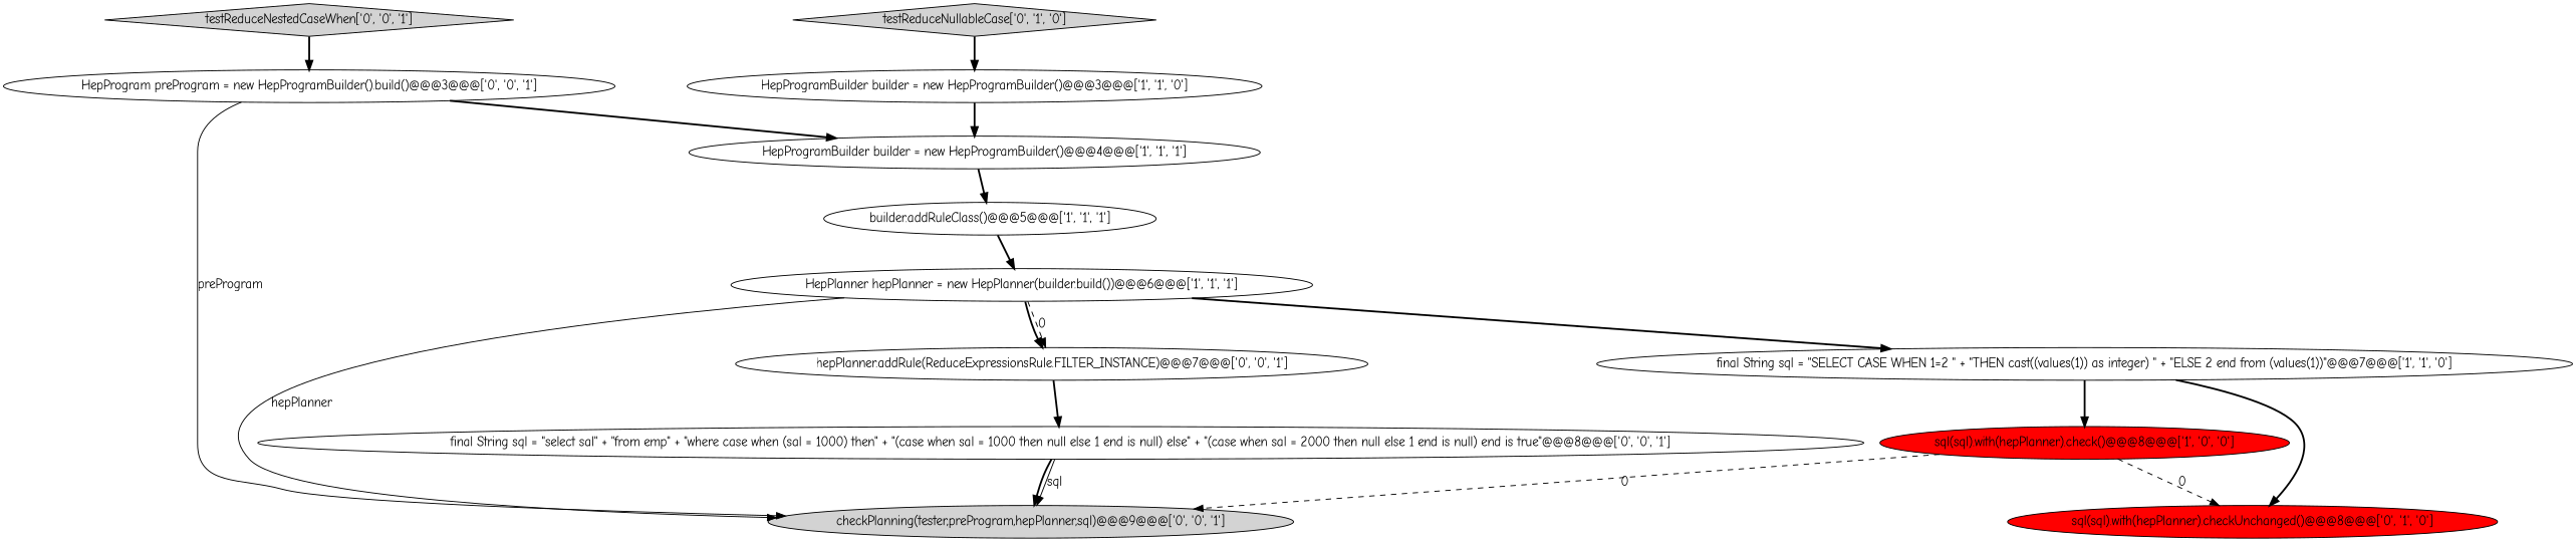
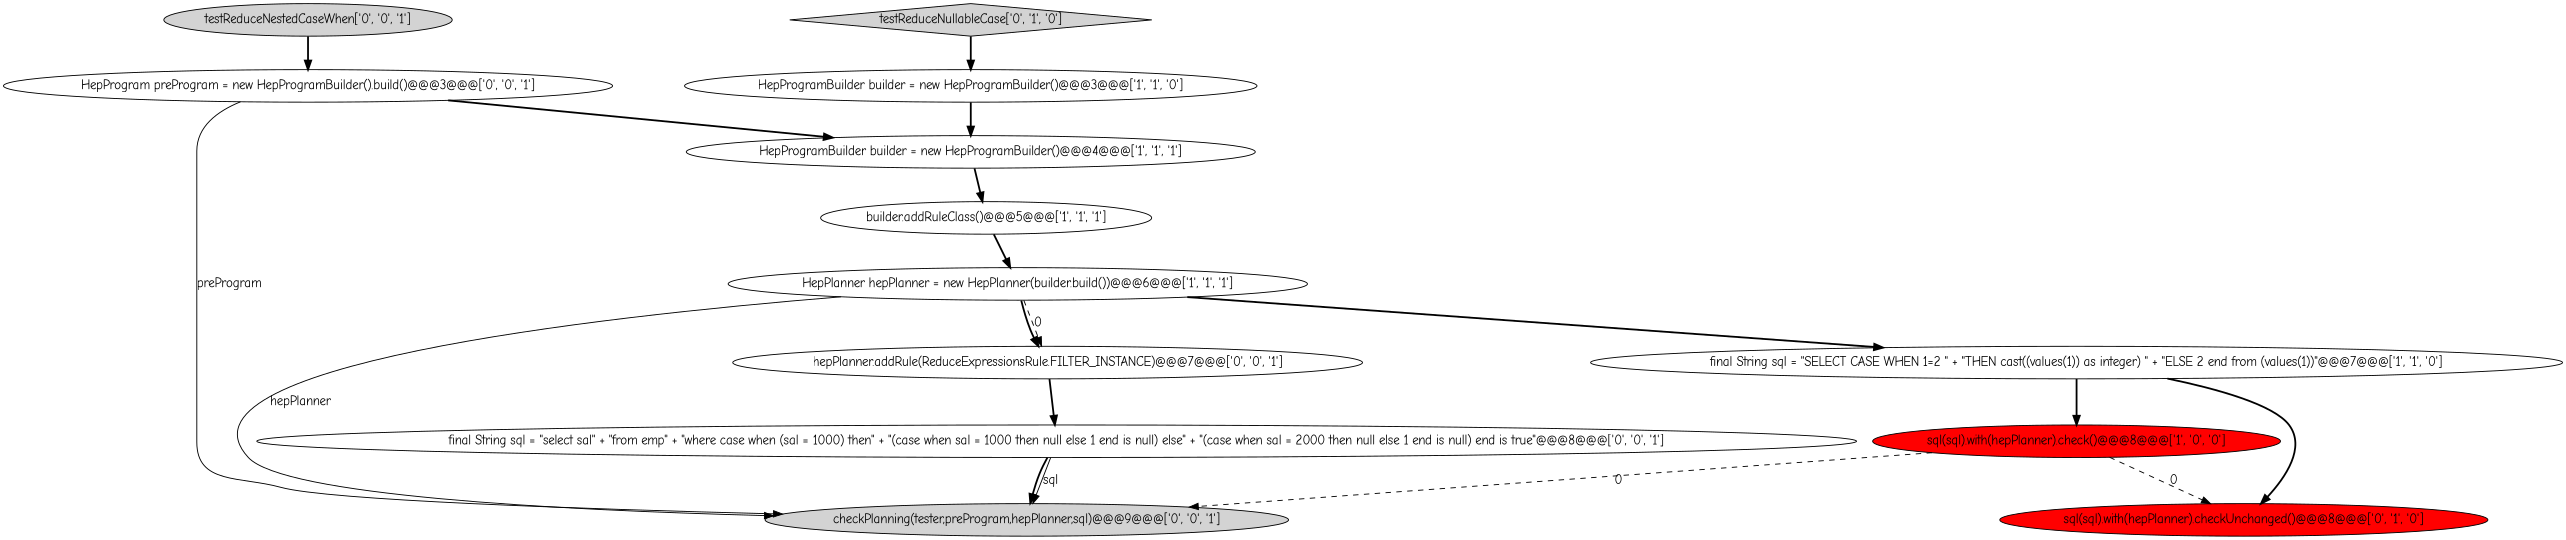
  digraph {
    fontname="Comic Neue"
    node [fillcolor=white fontname="Comic Neue" shape=ellipse style=filled]
    edge [fontname="Comic Neue" style=bold]
-   n1 [fillcolor=lightgray label="testReduceNestedCaseWhen['0', '0', '1']" shape=diamond]
+   n1 [fillcolor=lightgray label="testReduceNestedCaseWhen['0', '0', '1']"]
    n2 [label="HepProgram preProgram = new HepProgramBuilder().build()@@@3@@@['0', '0', '1']"]
    n3 [fillcolor=lightgray label="checkPlanning(tester,preProgram,hepPlanner,sql)@@@9@@@['0', '0', '1']"]
    n4 [label="HepProgramBuilder builder = new HepProgramBuilder()@@@4@@@['1', '1', '1']"]
    n5 [fillcolor=red label="sql(sql).with(hepPlanner).check()@@@8@@@['1', '0', '0']"]
    n6 [fillcolor=red label="sql(sql).with(hepPlanner).checkUnchanged()@@@8@@@['0', '1', '0']"]
    n7 [label="final String sql = \"select sal\" + \"from emp\" + \"where case when (sal = 1000) then\" + \"(case when sal = 1000 then null else 1 end is null) else\" + \"(case when sal = 2000 then null else 1 end is null) end is true\"@@@8@@@['0', '0', '1']"]
    n8 [label="builder.addRuleClass()@@@5@@@['1', '1', '1']"]
    n9 [label="final String sql = \"SELECT CASE WHEN 1=2 \" + \"THEN cast((values(1)) as integer) \" + \"ELSE 2 end from (values(1))\"@@@7@@@['1', '1', '0']"]
    n10 [label="hepPlanner.addRule(ReduceExpressionsRule.FILTER_INSTANCE)@@@7@@@['0', '0', '1']"]
    n11 [fillcolor=lightgray label="testReduceNullableCase['0', '1', '0']" shape=diamond]
    n12 [label="HepProgramBuilder builder = new HepProgramBuilder()@@@3@@@['1', '1', '0']"]
    n13 [label="HepPlanner hepPlanner = new HepPlanner(builder.build())@@@6@@@['1', '1', '1']"]
    n1 -> n2
    n2 -> n3 [label=preProgram style=solid]
    n2 -> n4
    n4 -> n8
    n5 -> n3 [label=0 style=dashed]
    n5 -> n6 [label=0 style=dashed]
    n7 -> n3 [label=sql style=solid]
    n7 -> n3
    n8 -> n13
    n9 -> n5
    n9 -> n6
    n10 -> n7
    n11 -> n12
    n12 -> n4
    n13 -> n3 [label=hepPlanner style=solid]
    n13 -> n9
    n13 -> n10 [label=0 style=dashed]
    n13 -> n10
  }
